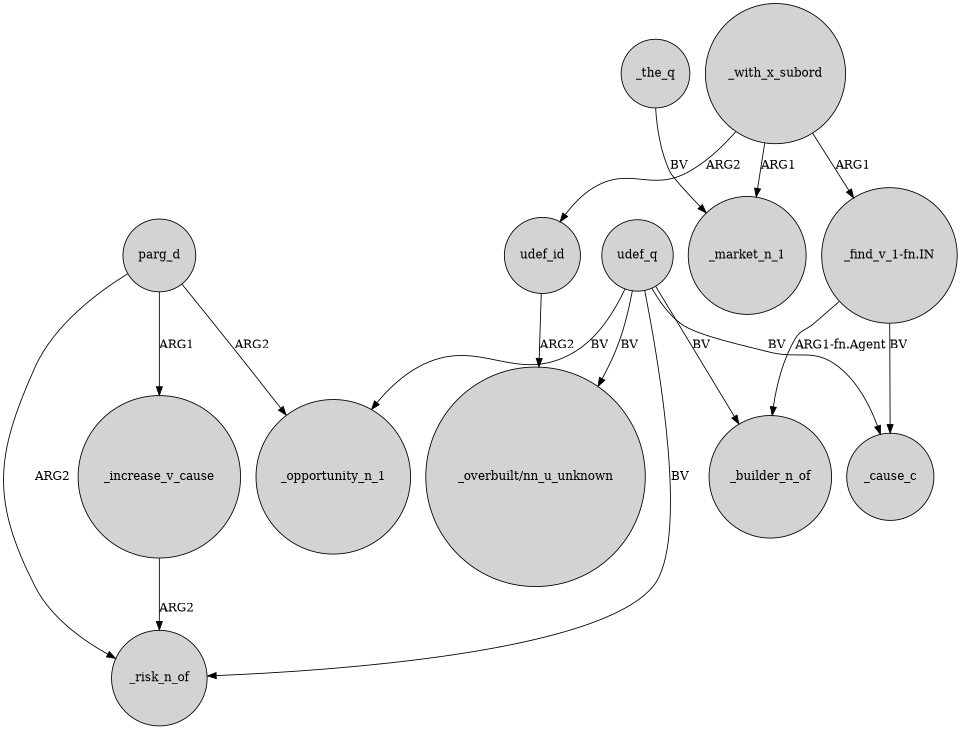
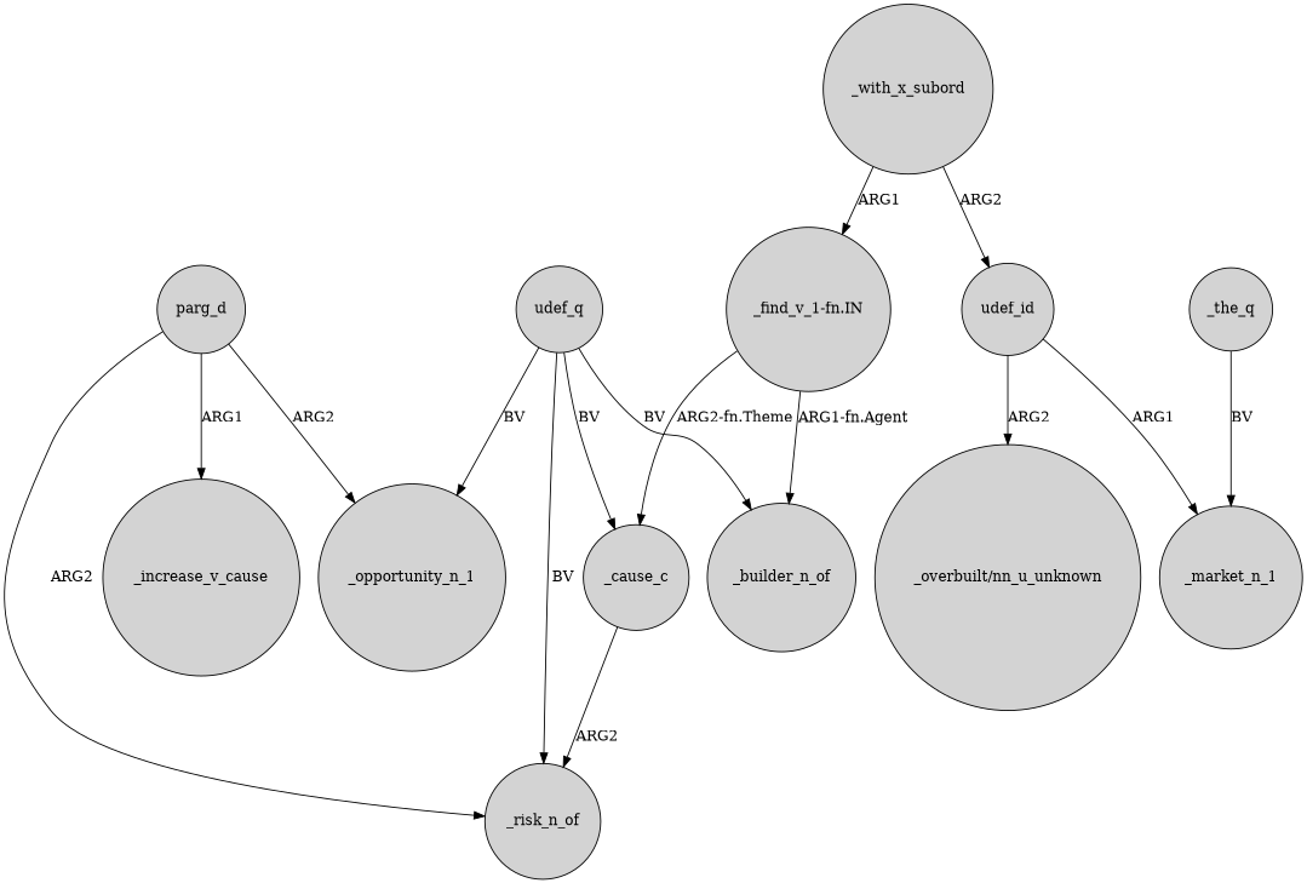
  digraph {
    node [shape=circle style=filled]
    parg_d
    _risk_n_of
    _increase_v_cause
    _opportunity_n_1
    udef_q
    _builder_n_of
    n7 [label=_cause_c]
    "_overbuilt/nn_u_unknown"
    n9 [label=udef_id]
    _with_x_subord
    "_find_v_1-fn.IN"
    _market_n_1
    _the_q
    parg_d -> _risk_n_of [label=ARG2]
    parg_d -> _increase_v_cause [label=ARG1]
    parg_d -> _opportunity_n_1 [label=ARG2]
-   _increase_v_cause -> _risk_n_of [label=ARG2]
+   n7 -> _risk_n_of [label=ARG2]
    udef_q -> _risk_n_of [label=BV]
    udef_q -> _opportunity_n_1 [label=BV]
    udef_q -> _builder_n_of [label=BV]
    udef_q -> n7 [label=BV]
-   udef_q -> "_overbuilt/nn_u_unknown" [label=BV]
    n9 -> "_overbuilt/nn_u_unknown" [label=ARG2]
-   _with_x_subord -> _market_n_1 [label=ARG1]
+   n9 -> _market_n_1 [label=ARG1]
    _with_x_subord -> n9 [label=ARG2]
    _with_x_subord -> "_find_v_1-fn.IN" [label=ARG1]
    "_find_v_1-fn.IN" -> _builder_n_of [label="ARG1-fn.Agent"]
-   "_find_v_1-fn.IN" -> n7 [label=BV]
+   "_find_v_1-fn.IN" -> n7 [label="ARG2-fn.Theme"]
    _the_q -> _market_n_1 [label=BV]
  }
